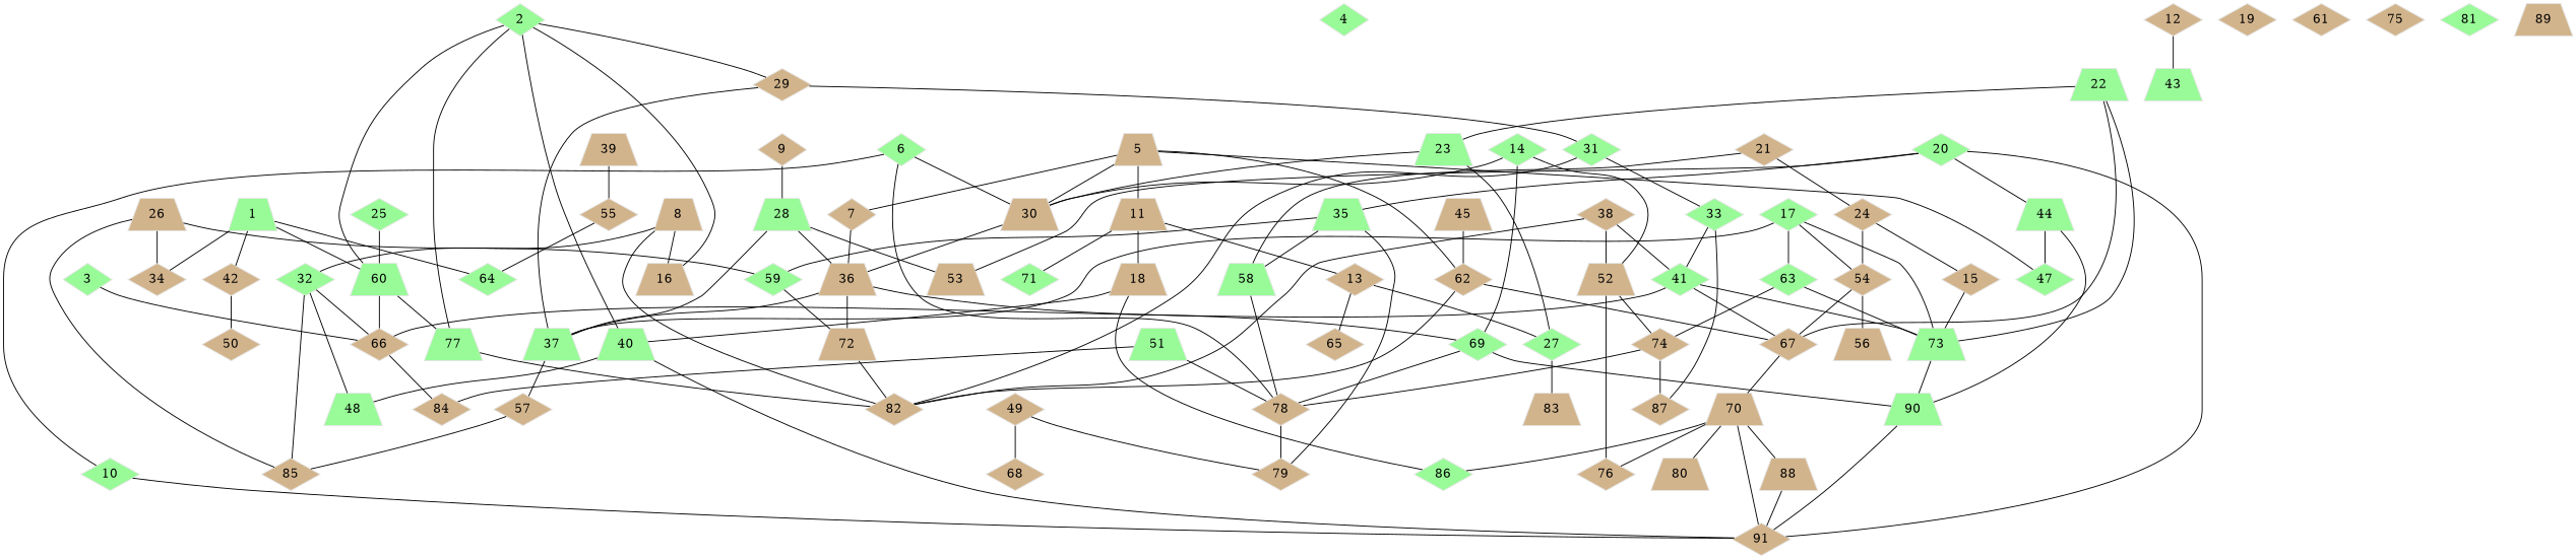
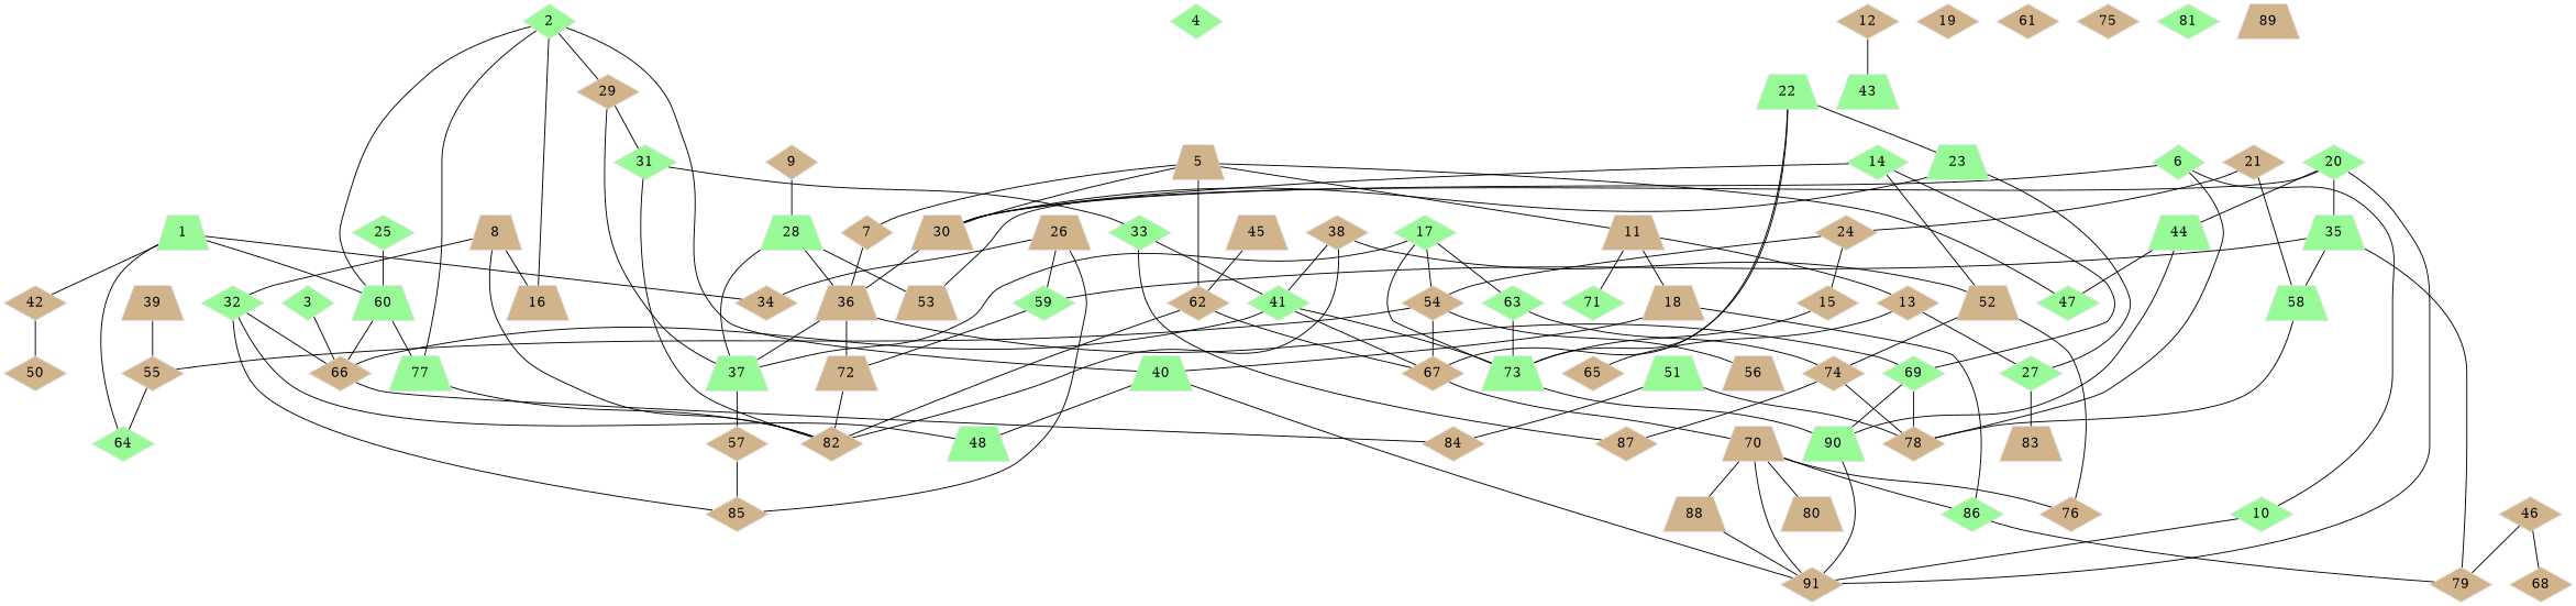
  graph {
    node [color=gray90 fillcolor=tan shape=diamond style=filled]
    1 [fillcolor=palegreen shape=trapezium]
    34
    42
    60 [fillcolor=palegreen shape=trapezium]
    64 [fillcolor=palegreen]
    50
    77 [fillcolor=palegreen shape=trapezium]
    66
    2 [fillcolor=palegreen]
    16 [shape=trapezium]
    29
    40 [fillcolor=palegreen shape=trapezium]
    37 [fillcolor=palegreen shape=trapezium]
    31 [fillcolor=palegreen]
    91
    48 [fillcolor=palegreen shape=trapezium]
    82
    3 [fillcolor=palegreen]
    84
    4 [fillcolor=palegreen]
    5 [shape=trapezium]
    7
    11 [shape=trapezium]
    30 [shape=trapezium]
    47 [fillcolor=palegreen]
    62
    36 [shape=trapezium]
    13
    18 [shape=trapezium]
    71 [fillcolor=palegreen]
    67
    6 [fillcolor=palegreen]
    10 [fillcolor=palegreen]
    78
    79
    72 [shape=trapezium]
    69 [fillcolor=palegreen]
    8 [shape=trapezium]
    32 [fillcolor=palegreen]
    85
    28 [fillcolor=palegreen shape=trapezium]
    9
    53 [shape=trapezium]
    27 [fillcolor=palegreen]
    65
    86 [fillcolor=palegreen]
    43 [fillcolor=palegreen shape=trapezium]
    12
    83 [shape=trapezium]
    14 [fillcolor=palegreen]
    52 [shape=trapezium]
    74
    76
    90 [fillcolor=palegreen shape=trapezium]
    73 [fillcolor=palegreen shape=trapezium]
    15
    17 [fillcolor=palegreen]
    63 [fillcolor=palegreen]
    54
    57
    87
    19
    20 [fillcolor=palegreen]
    35 [fillcolor=palegreen shape=trapezium]
    44 [fillcolor=palegreen shape=trapezium]
    58 [fillcolor=palegreen shape=trapezium]
    59 [fillcolor=palegreen]
    21
    24
    22 [fillcolor=palegreen shape=trapezium]
    23 [fillcolor=palegreen shape=trapezium]
    70 [shape=trapezium]
    55
    56 [shape=trapezium]
    25 [fillcolor=palegreen]
    26 [shape=trapezium]
    33 [fillcolor=palegreen]
    41 [fillcolor=palegreen]
    38
    39 [shape=trapezium]
    45 [shape=trapezium]
-   46 [label=49]
+   46
    68
    51 [fillcolor=palegreen shape=trapezium]
    61
    80 [shape=trapezium]
    88 [shape=trapezium]
    75
    81 [fillcolor=palegreen]
    89 [shape=trapezium]
    1 -- 34
    1 -- 42
    1 -- 60
    1 -- 64
    42 -- 50
    60 -- 77
    60 -- 66
    77 -- 82
    66 -- 84
    2 -- 60
    2 -- 77
    2 -- 16
    2 -- 29
    2 -- 40
    29 -- 37
    29 -- 31
    40 -- 91
    40 -- 48
    37 -- 57
    31 -- 82
    31 -- 33
    3 -- 66
    5 -- 7
    5 -- 11
    5 -- 30
    5 -- 47
    5 -- 62
    7 -- 36
    11 -- 13
    11 -- 18
    11 -- 71
    30 -- 36
    62 -- 82
    62 -- 67
    36 -- 37
    36 -- 72
    36 -- 69
    13 -- 27
    13 -- 65
    18 -- 40
    18 -- 86
    67 -- 70
    6 -- 30
    6 -- 10
    6 -- 78
    10 -- 91
-   78 -- 79
+   86 -- 79
    72 -- 82
    69 -- 78
    69 -- 90
    8 -- 16
    8 -- 82
    8 -- 32
    32 -- 66
    32 -- 48
    32 -- 85
    28 -- 37
    28 -- 36
    28 -- 53
    9 -- 28
    27 -- 83
    12 -- 43
    14 -- 30
    14 -- 69
    14 -- 52
    52 -- 74
    52 -- 76
    74 -- 78
    74 -- 87
    90 -- 91
    73 -- 90
    15 -- 73
    17 -- 37
    17 -- 73
    17 -- 63
    17 -- 54
    63 -- 74
    63 -- 73
    54 -- 67
+   54 -- 55
    54 -- 56
    57 -- 85
    20 -- 91
    20 -- 53
    20 -- 35
    20 -- 44
    35 -- 79
    35 -- 58
    35 -- 59
    44 -- 47
    44 -- 90
    58 -- 78
    59 -- 72
    21 -- 58
    21 -- 24
    24 -- 15
    24 -- 54
    22 -- 67
    22 -- 73
    22 -- 23
    23 -- 30
    23 -- 27
    70 -- 91
    70 -- 86
    70 -- 76
    70 -- 80
    70 -- 88
    55 -- 64
    25 -- 60
    26 -- 34
    26 -- 85
    26 -- 59
    33 -- 87
    33 -- 41
    41 -- 66
    41 -- 67
    41 -- 73
    38 -- 82
    38 -- 52
    38 -- 41
    39 -- 55
    45 -- 62
    46 -- 79
    46 -- 68
    51 -- 84
    51 -- 78
    88 -- 91
  }
